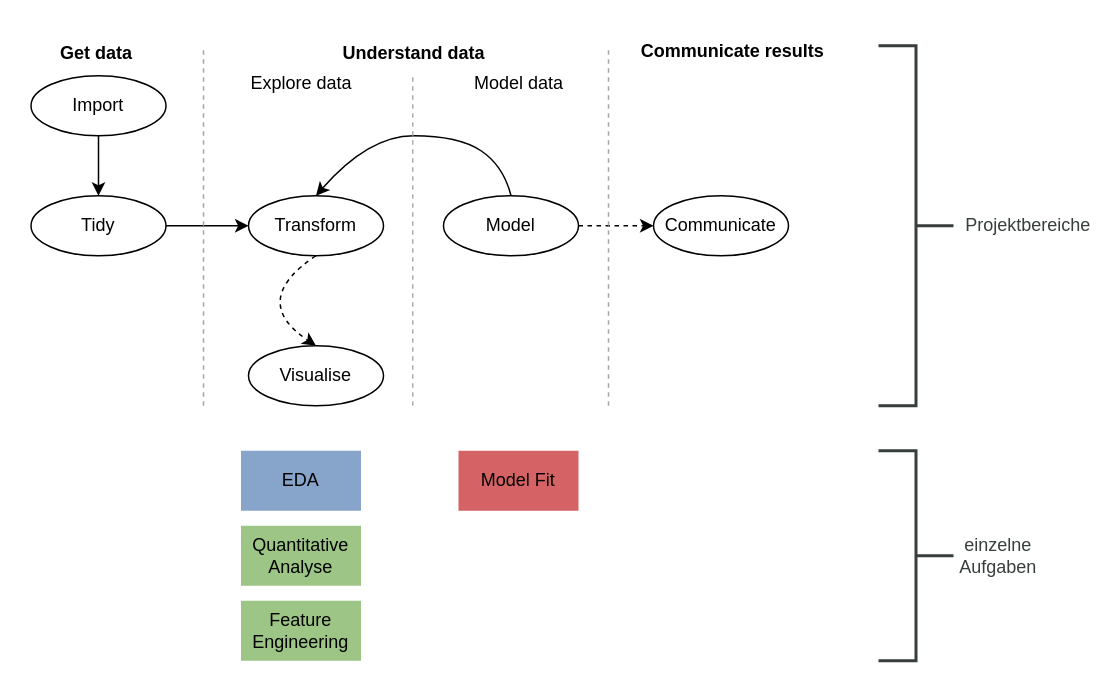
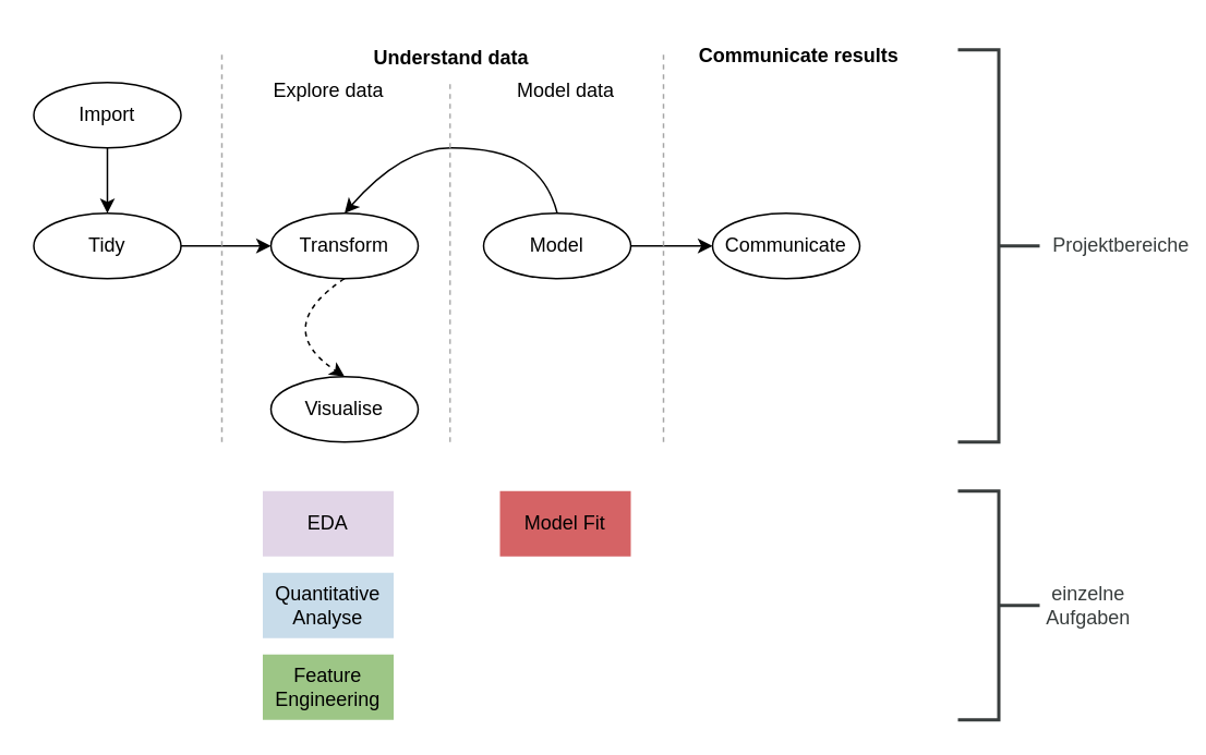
  <mxCell id="0" />
  <mxCell id="1" parent="0" />
- <mxCell id="2" value="&lt;b&gt;Get data&amp;nbsp;&lt;/b&gt;" style="text;html=1;align=center;verticalAlign=middle;resizable=0;points=[];autosize=1;strokeColor=none;fillColor=none;" vertex="1" parent="1"><mxGeometry x="30" y="20" width="70" height="30" as="geometry" /></mxCell>
  <mxCell id="3" value="Import" style="strokeWidth=1;html=1;shape=mxgraph.flowchart.start_1;whiteSpace=wrap;fillColor=none;" vertex="1" parent="1"><mxGeometry x="20" y="50" width="90" height="40" as="geometry" /></mxCell>
  <mxCell id="4" value="Explore data" style="text;html=1;align=center;verticalAlign=middle;resizable=0;points=[];autosize=1;strokeColor=none;fillColor=none;" vertex="1" parent="1"><mxGeometry x="155" y="40" width="90" height="30" as="geometry" /></mxCell>
  <mxCell id="5" value="&lt;b&gt;Understand data&lt;/b&gt;" style="text;html=1;align=center;verticalAlign=middle;resizable=0;points=[];autosize=1;strokeColor=none;fillColor=none;" vertex="1" parent="1"><mxGeometry x="215" y="20" width="120" height="30" as="geometry" /></mxCell>
  <mxCell id="6" value="" style="endArrow=classic;html=1;rounded=0;exitX=0.5;exitY=1;exitDx=0;exitDy=0;exitPerimeter=0;" edge="1" parent="1" source="3"><mxGeometry width="50" height="50" relative="1" as="geometry"><mxPoint x="255" y="440" as="sourcePoint" /><mxPoint x="65" y="130" as="targetPoint" /></mxGeometry></mxCell>
  <mxCell id="7" value="Tidy" style="strokeWidth=1;html=1;shape=mxgraph.flowchart.start_1;whiteSpace=wrap;fillColor=none;" vertex="1" parent="1"><mxGeometry x="20" y="130" width="90" height="40" as="geometry" /></mxCell>
  <mxCell id="8" value="Transform" style="strokeWidth=1;html=1;shape=mxgraph.flowchart.start_1;whiteSpace=wrap;fillColor=none;" vertex="1" parent="1"><mxGeometry x="165" y="130" width="90" height="40" as="geometry" /></mxCell>
  <mxCell id="9" value="" style="endArrow=classic;html=1;rounded=0;exitX=1;exitY=0.5;exitDx=0;exitDy=0;exitPerimeter=0;entryX=0;entryY=0.5;entryDx=0;entryDy=0;entryPerimeter=0;" edge="1" parent="1" source="7" target="8"><mxGeometry width="50" height="50" relative="1" as="geometry"><mxPoint x="75" y="100" as="sourcePoint" /><mxPoint x="75" y="140" as="targetPoint" /></mxGeometry></mxCell>
  <mxCell id="10" value="Visualise" style="strokeWidth=1;html=1;shape=mxgraph.flowchart.start_1;whiteSpace=wrap;fillColor=none;" vertex="1" parent="1"><mxGeometry x="165" y="230" width="90" height="40" as="geometry" /></mxCell>
  <mxCell id="11" value="Model" style="strokeWidth=1;html=1;shape=mxgraph.flowchart.start_1;whiteSpace=wrap;fillColor=none;" vertex="1" parent="1"><mxGeometry x="295" y="130" width="90" height="40" as="geometry" /></mxCell>
  <mxCell id="12" value="" style="curved=1;endArrow=classic;html=1;rounded=0;entryX=0.5;entryY=0;entryDx=0;entryDy=0;entryPerimeter=0;exitX=0.5;exitY=1;exitDx=0;exitDy=0;exitPerimeter=0;dashed=1;" edge="1" parent="1" source="8" target="10"><mxGeometry width="50" height="50" relative="1" as="geometry"><mxPoint x="207" y="170" as="sourcePoint" /><mxPoint x="212" y="220" as="targetPoint" /><Array as="points"><mxPoint x="165" y="200" /></Array></mxGeometry></mxCell>
  <mxCell id="13" value="" style="curved=1;endArrow=classic;html=1;rounded=0;entryX=0.5;entryY=0;entryDx=0;entryDy=0;entryPerimeter=0;exitX=0.5;exitY=0;exitDx=0;exitDy=0;exitPerimeter=0;" edge="1" parent="1" source="11" target="8"><mxGeometry width="50" height="50" relative="1" as="geometry"><mxPoint x="345" y="130" as="sourcePoint" /><mxPoint x="335" y="60" as="targetPoint" /><Array as="points"><mxPoint x="335" y="110" /><mxPoint x="305" y="90" /><mxPoint x="245" y="90" /></Array></mxGeometry></mxCell>
  <mxCell id="14" value="Communicate" style="strokeWidth=1;html=1;shape=mxgraph.flowchart.start_1;whiteSpace=wrap;fillColor=none;" vertex="1" parent="1"><mxGeometry x="435" y="130" width="90" height="40" as="geometry" /></mxCell>
  <mxCell id="15" value="&lt;div style=&quot;text-align: center;&quot;&gt;&lt;b&gt;Communicate results&lt;/b&gt;&lt;/div&gt;" style="text;whiteSpace=wrap;html=1;" vertex="1" parent="1"><mxGeometry x="425" y="20" width="130" height="40" as="geometry" /></mxCell>
- <mxCell id="16" value="" style="endArrow=classic;html=1;rounded=0;exitX=1;exitY=0.5;exitDx=0;exitDy=0;exitPerimeter=0;entryX=0;entryY=0.5;entryDx=0;entryDy=0;entryPerimeter=0;dashed=1;" edge="1" parent="1" source="11" target="14"><mxGeometry width="50" height="50" relative="1" as="geometry"><mxPoint x="390" y="149.5" as="sourcePoint" /><mxPoint x="445" y="149.5" as="targetPoint" /></mxGeometry></mxCell>
+ <mxCell id="16" value="" style="endArrow=classic;html=1;rounded=0;exitX=1;exitY=0.5;exitDx=0;exitDy=0;exitPerimeter=0;entryX=0;entryY=0.5;entryDx=0;entryDy=0;entryPerimeter=0;" edge="1" parent="1" source="11" target="14"><mxGeometry width="50" height="50" relative="1" as="geometry"><mxPoint x="390" y="149.5" as="sourcePoint" /><mxPoint x="445" y="149.5" as="targetPoint" /></mxGeometry></mxCell>
  <mxCell id="17" value="" style="endArrow=none;dashed=1;html=1;rounded=0;strokeColor=#A6A6A6;" edge="1" parent="1"><mxGeometry width="50" height="50" relative="1" as="geometry"><mxPoint x="135" y="270" as="sourcePoint" /><mxPoint x="135" y="30" as="targetPoint" /></mxGeometry></mxCell>
  <mxCell id="18" value="" style="endArrow=none;dashed=1;html=1;rounded=0;strokeColor=#ADADAD;" edge="1" parent="1"><mxGeometry width="50" height="50" relative="1" as="geometry"><mxPoint x="274.5" y="270" as="sourcePoint" /><mxPoint x="274.5" y="50" as="targetPoint" /></mxGeometry></mxCell>
  <mxCell id="19" value="" style="endArrow=none;dashed=1;html=1;rounded=0;strokeColor=#A6A6A6;" edge="1" parent="1"><mxGeometry width="50" height="50" relative="1" as="geometry"><mxPoint x="405" y="270" as="sourcePoint" /><mxPoint x="405" y="30" as="targetPoint" /></mxGeometry></mxCell>
  <mxCell id="20" value="Model data" style="text;html=1;align=center;verticalAlign=middle;resizable=0;points=[];autosize=1;strokeColor=none;fillColor=none;" vertex="1" parent="1"><mxGeometry x="305" y="40" width="80" height="30" as="geometry" /></mxCell>
- <mxCell id="21" value="Quantitative Analyse" style="whiteSpace=wrap;html=1;align=center;treeFolding=1;treeMoving=1;newEdgeStyle={&quot;edgeStyle&quot;:&quot;elbowEdgeStyle&quot;,&quot;startArrow&quot;:&quot;none&quot;,&quot;endArrow&quot;:&quot;none&quot;};fillColor=#9dc686;strokeColor=none;rounded=0;" vertex="1" parent="1"><mxGeometry x="160" y="350" width="80" height="40" as="geometry" /></mxCell>
- <mxCell id="22" value="EDA" style="whiteSpace=wrap;html=1;align=center;treeFolding=1;treeMoving=1;newEdgeStyle={&quot;edgeStyle&quot;:&quot;elbowEdgeStyle&quot;,&quot;startArrow&quot;:&quot;none&quot;,&quot;endArrow&quot;:&quot;none&quot;};fillColor=#87A4CB;strokeColor=none;rounded=0;" vertex="1" parent="1"><mxGeometry x="160" y="300" width="80" height="40" as="geometry" /></mxCell>
+ <mxCell id="21" value="Quantitative Analyse" style="whiteSpace=wrap;html=1;align=center;treeFolding=1;treeMoving=1;newEdgeStyle={&quot;edgeStyle&quot;:&quot;elbowEdgeStyle&quot;,&quot;startArrow&quot;:&quot;none&quot;,&quot;endArrow&quot;:&quot;none&quot;};fillColor=#c8dcea;strokeColor=none;rounded=0;" vertex="1" parent="1"><mxGeometry x="160" y="350" width="80" height="40" as="geometry" /></mxCell>
+ <mxCell id="22" value="EDA" style="whiteSpace=wrap;html=1;align=center;treeFolding=1;treeMoving=1;newEdgeStyle={&quot;edgeStyle&quot;:&quot;elbowEdgeStyle&quot;,&quot;startArrow&quot;:&quot;none&quot;,&quot;endArrow&quot;:&quot;none&quot;};fillColor=#e1d5e7;strokeColor=none;rounded=0;" vertex="1" parent="1"><mxGeometry x="160" y="300" width="80" height="40" as="geometry" /></mxCell>
  <mxCell id="23" value="Feature Engineering" style="whiteSpace=wrap;html=1;align=center;treeFolding=1;treeMoving=1;newEdgeStyle={&quot;edgeStyle&quot;:&quot;elbowEdgeStyle&quot;,&quot;startArrow&quot;:&quot;none&quot;,&quot;endArrow&quot;:&quot;none&quot;};fillColor=#9DC686;strokeColor=none;rounded=0;" vertex="1" parent="1"><mxGeometry x="160" y="400" width="80" height="40" as="geometry" /></mxCell>
  <mxCell id="24" value="Model Fit" style="whiteSpace=wrap;html=1;align=center;treeFolding=1;treeMoving=1;newEdgeStyle={&quot;edgeStyle&quot;:&quot;elbowEdgeStyle&quot;,&quot;startArrow&quot;:&quot;none&quot;,&quot;endArrow&quot;:&quot;none&quot;};fillColor=#D56365;strokeColor=none;rounded=0;" vertex="1" parent="1"><mxGeometry x="305" y="300" width="80" height="40" as="geometry" /></mxCell>
  <mxCell id="25" value="&lt;font color=&quot;#383d3d&quot;&gt;Projektbereiche&lt;/font&gt;" style="text;html=1;strokeColor=none;fillColor=none;align=center;verticalAlign=middle;whiteSpace=wrap;rounded=0;" vertex="1" parent="1"><mxGeometry x="655" y="135" width="60" height="30" as="geometry" /></mxCell>
  <mxCell id="26" value="" style="strokeWidth=2;html=1;shape=mxgraph.flowchart.annotation_2;align=left;labelPosition=right;pointerEvents=1;flipV=1;flipH=1;strokeColor=#383d3d;" vertex="1" parent="1"><mxGeometry x="585" y="30" width="50" height="240" as="geometry" /></mxCell>
  <mxCell id="27" value="" style="strokeWidth=2;html=1;shape=mxgraph.flowchart.annotation_2;align=left;labelPosition=right;pointerEvents=1;flipV=1;flipH=1;strokeColor=#383d3d;" vertex="1" parent="1"><mxGeometry x="585" y="300" width="50" height="140" as="geometry" /></mxCell>
  <mxCell id="28" value="&lt;font color=&quot;#383d3d&quot;&gt;einzelne Aufgaben&lt;/font&gt;" style="text;html=1;strokeColor=none;fillColor=none;align=center;verticalAlign=middle;whiteSpace=wrap;rounded=0;" vertex="1" parent="1"><mxGeometry x="635" y="355" width="60" height="30" as="geometry" /></mxCell>
